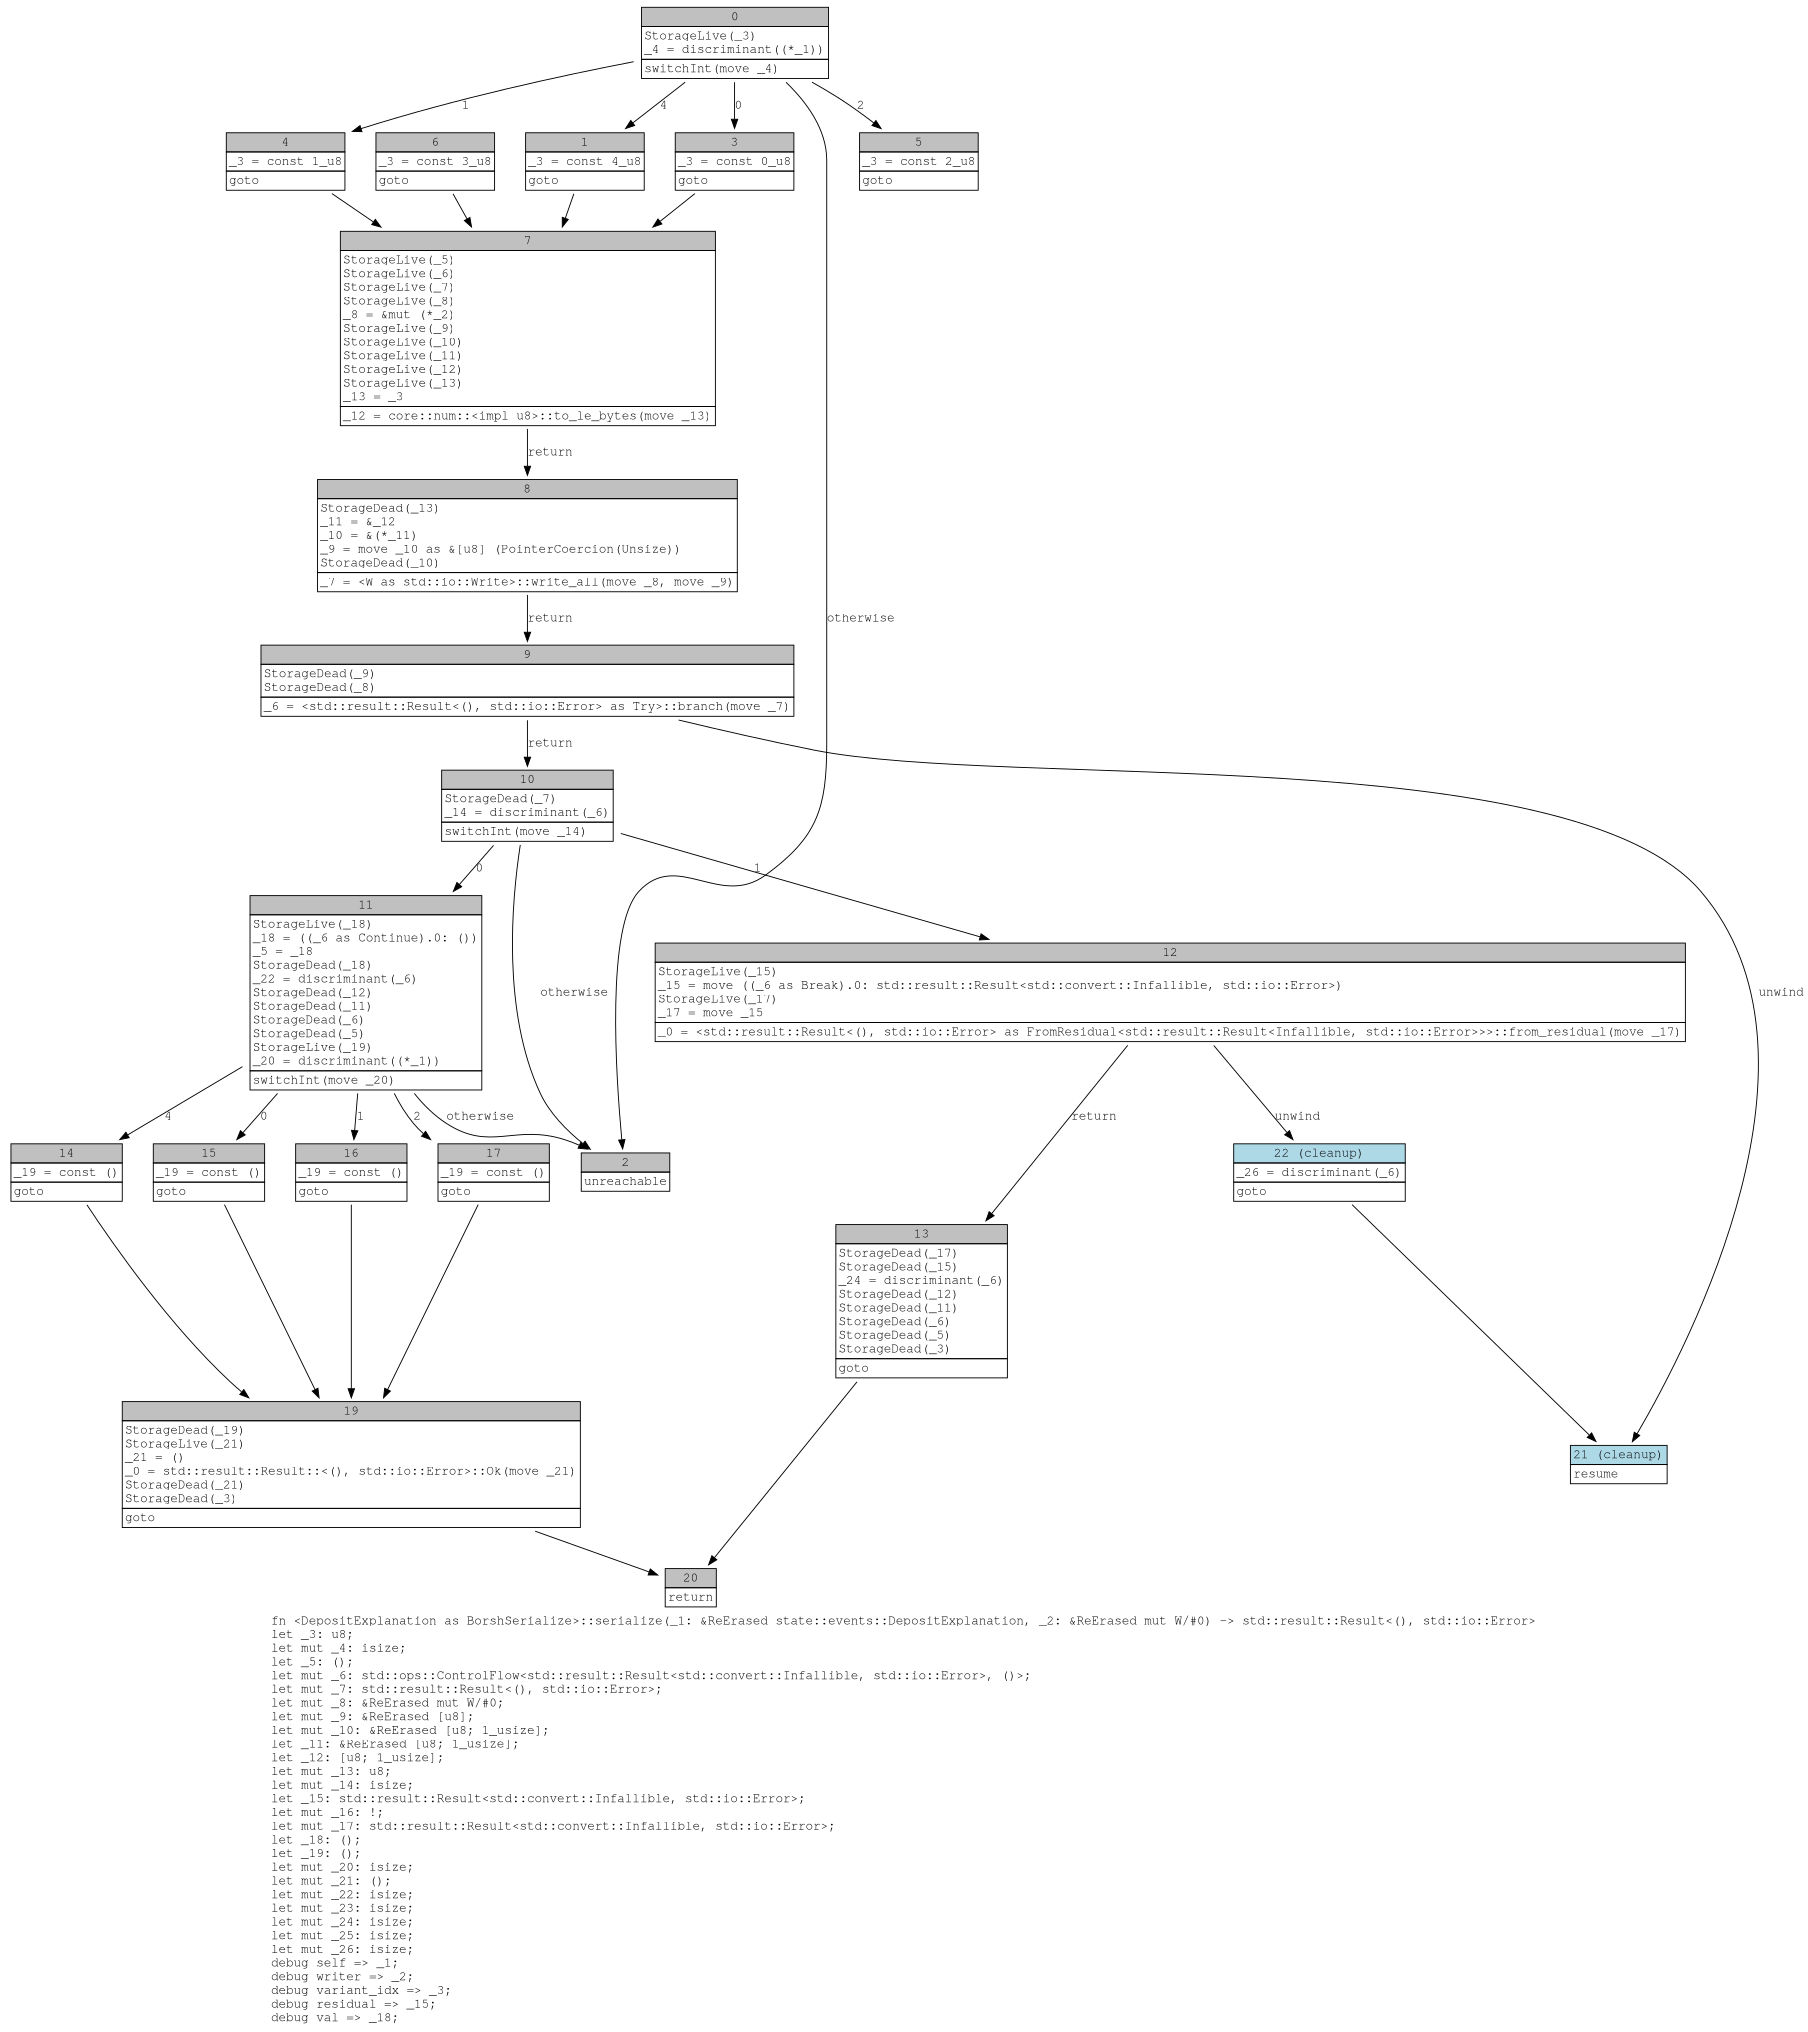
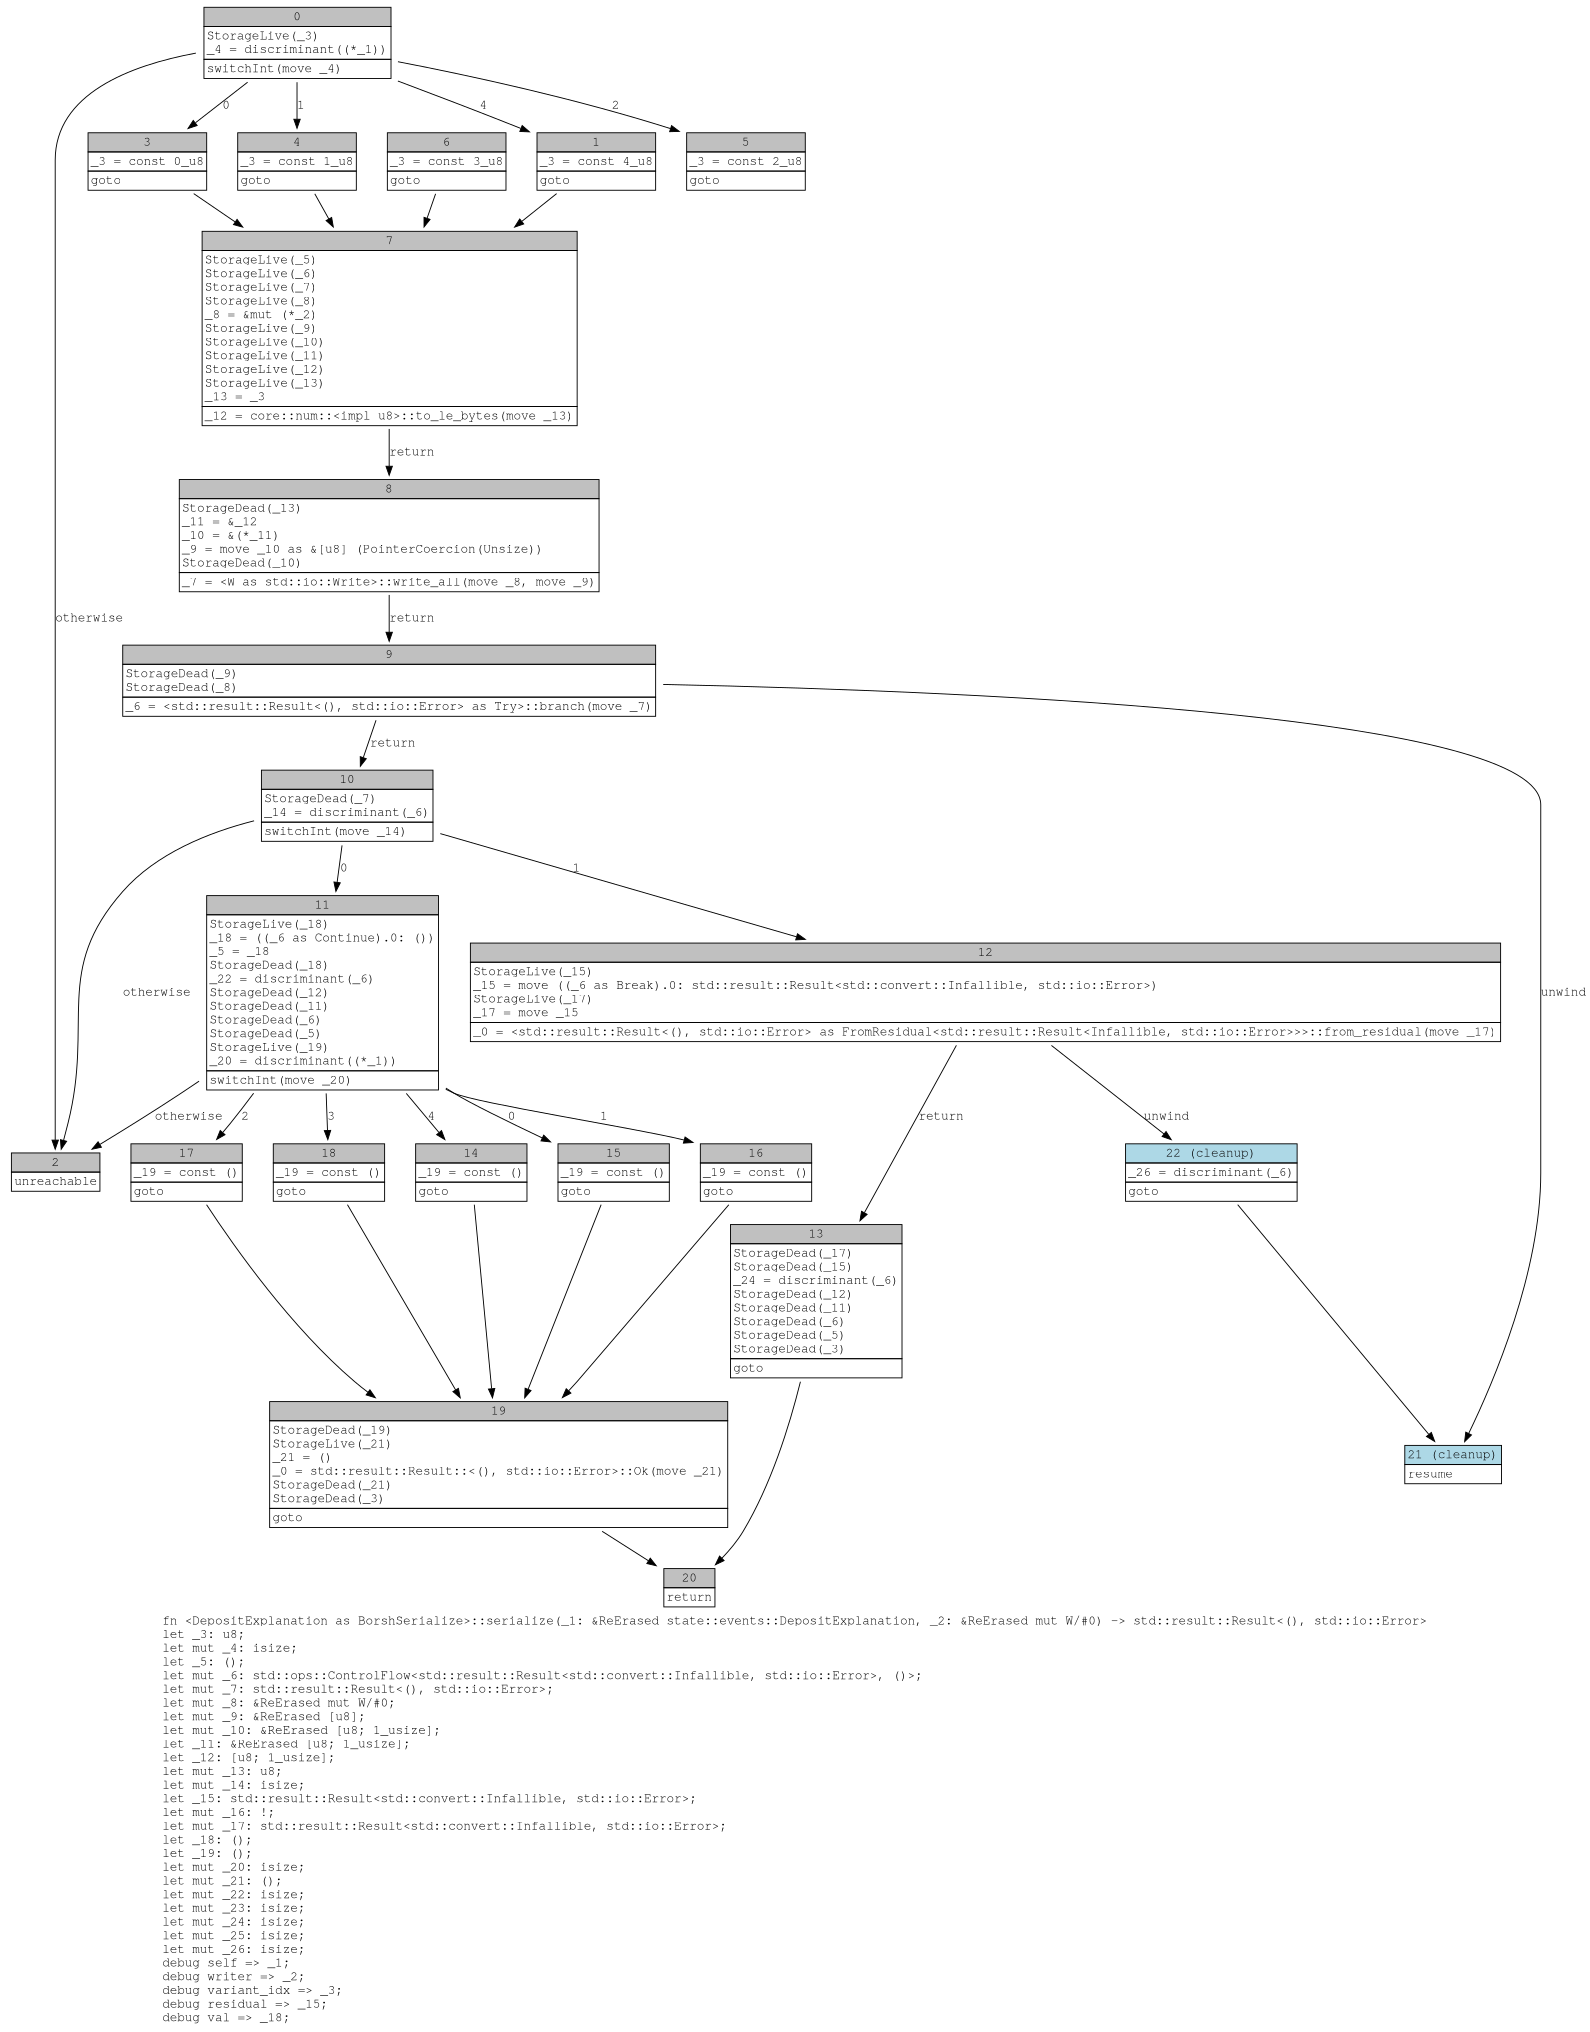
  digraph {
    fontname="Courier, monospace"
    label=<fn &lt;DepositExplanation as BorshSerialize&gt;::serialize(_1: &amp;ReErased state::events::DepositExplanation, _2: &amp;ReErased mut W/#0) -&gt; std::result::Result&lt;(), std::io::Error&gt;<br align="left"/>let _3: u8;<br align="left"/>let mut _4: isize;<br align="left"/>let _5: ();<br align="left"/>let mut _6: std::ops::ControlFlow&lt;std::result::Result&lt;std::convert::Infallible, std::io::Error&gt;, ()&gt;;<br align="left"/>let mut _7: std::result::Result&lt;(), std::io::Error&gt;;<br align="left"/>let mut _8: &amp;ReErased mut W/#0;<br align="left"/>let mut _9: &amp;ReErased [u8];<br align="left"/>let mut _10: &amp;ReErased [u8; 1_usize];<br align="left"/>let _11: &amp;ReErased [u8; 1_usize];<br align="left"/>let _12: [u8; 1_usize];<br align="left"/>let mut _13: u8;<br align="left"/>let mut _14: isize;<br align="left"/>let _15: std::result::Result&lt;std::convert::Infallible, std::io::Error&gt;;<br align="left"/>let mut _16: !;<br align="left"/>let mut _17: std::result::Result&lt;std::convert::Infallible, std::io::Error&gt;;<br align="left"/>let _18: ();<br align="left"/>let _19: ();<br align="left"/>let mut _20: isize;<br align="left"/>let mut _21: ();<br align="left"/>let mut _22: isize;<br align="left"/>let mut _23: isize;<br align="left"/>let mut _24: isize;<br align="left"/>let mut _25: isize;<br align="left"/>let mut _26: isize;<br align="left"/>debug self =&gt; _1;<br align="left"/>debug writer =&gt; _2;<br align="left"/>debug variant_idx =&gt; _3;<br align="left"/>debug residual =&gt; _15;<br align="left"/>debug val =&gt; _18;<br align="left"/>>
    node [fontname="Courier, monospace" shape=none]
    edge [fontname="Courier, monospace"]
    n1 [label=<<table border="0" cellborder="1" cellspacing="0"><tr><td bgcolor="gray" align="center" colspan="1">0</td></tr><tr><td align="left" balign="left">StorageLive(_3)<br/>_4 = discriminant((*_1))<br/></td></tr><tr><td align="left">switchInt(move _4)</td></tr></table>>]
    n2 [label=<<table border="0" cellborder="1" cellspacing="0"><tr><td bgcolor="gray" align="center" colspan="1">1</td></tr><tr><td align="left" balign="left">_3 = const 4_u8<br/></td></tr><tr><td align="left">goto</td></tr></table>>]
    n3 [label=<<table border="0" cellborder="1" cellspacing="0"><tr><td bgcolor="gray" align="center" colspan="1">2</td></tr><tr><td align="left">unreachable</td></tr></table>>]
    n4 [label=<<table border="0" cellborder="1" cellspacing="0"><tr><td bgcolor="gray" align="center" colspan="1">3</td></tr><tr><td align="left" balign="left">_3 = const 0_u8<br/></td></tr><tr><td align="left">goto</td></tr></table>>]
    n5 [label=<<table border="0" cellborder="1" cellspacing="0"><tr><td bgcolor="gray" align="center" colspan="1">4</td></tr><tr><td align="left" balign="left">_3 = const 1_u8<br/></td></tr><tr><td align="left">goto</td></tr></table>>]
    n6 [label=<<table border="0" cellborder="1" cellspacing="0"><tr><td bgcolor="gray" align="center" colspan="1">5</td></tr><tr><td align="left" balign="left">_3 = const 2_u8<br/></td></tr><tr><td align="left">goto</td></tr></table>>]
    n7 [label=<<table border="0" cellborder="1" cellspacing="0"><tr><td bgcolor="gray" align="center" colspan="1">7</td></tr><tr><td align="left" balign="left">StorageLive(_5)<br/>StorageLive(_6)<br/>StorageLive(_7)<br/>StorageLive(_8)<br/>_8 = &amp;mut (*_2)<br/>StorageLive(_9)<br/>StorageLive(_10)<br/>StorageLive(_11)<br/>StorageLive(_12)<br/>StorageLive(_13)<br/>_13 = _3<br/></td></tr><tr><td align="left">_12 = core::num::&lt;impl u8&gt;::to_le_bytes(move _13)</td></tr></table>>]
    n8 [label=<<table border="0" cellborder="1" cellspacing="0"><tr><td bgcolor="gray" align="center" colspan="1">6</td></tr><tr><td align="left" balign="left">_3 = const 3_u8<br/></td></tr><tr><td align="left">goto</td></tr></table>>]
    n9 [label=<<table border="0" cellborder="1" cellspacing="0"><tr><td bgcolor="gray" align="center" colspan="1">8</td></tr><tr><td align="left" balign="left">StorageDead(_13)<br/>_11 = &amp;_12<br/>_10 = &amp;(*_11)<br/>_9 = move _10 as &amp;[u8] (PointerCoercion(Unsize))<br/>StorageDead(_10)<br/></td></tr><tr><td align="left">_7 = &lt;W as std::io::Write&gt;::write_all(move _8, move _9)</td></tr></table>>]
    n10 [label=<<table border="0" cellborder="1" cellspacing="0"><tr><td bgcolor="gray" align="center" colspan="1">9</td></tr><tr><td align="left" balign="left">StorageDead(_9)<br/>StorageDead(_8)<br/></td></tr><tr><td align="left">_6 = &lt;std::result::Result&lt;(), std::io::Error&gt; as Try&gt;::branch(move _7)</td></tr></table>>]
    n11 [label=<<table border="0" cellborder="1" cellspacing="0"><tr><td bgcolor="gray" align="center" colspan="1">10</td></tr><tr><td align="left" balign="left">StorageDead(_7)<br/>_14 = discriminant(_6)<br/></td></tr><tr><td align="left">switchInt(move _14)</td></tr></table>>]
    n12 [label=<<table border="0" cellborder="1" cellspacing="0"><tr><td bgcolor="lightblue" align="center" colspan="1">21 (cleanup)</td></tr><tr><td align="left">resume</td></tr></table>>]
    n13 [label=<<table border="0" cellborder="1" cellspacing="0"><tr><td bgcolor="gray" align="center" colspan="1">11</td></tr><tr><td align="left" balign="left">StorageLive(_18)<br/>_18 = ((_6 as Continue).0: ())<br/>_5 = _18<br/>StorageDead(_18)<br/>_22 = discriminant(_6)<br/>StorageDead(_12)<br/>StorageDead(_11)<br/>StorageDead(_6)<br/>StorageDead(_5)<br/>StorageLive(_19)<br/>_20 = discriminant((*_1))<br/></td></tr><tr><td align="left">switchInt(move _20)</td></tr></table>>]
    n14 [label=<<table border="0" cellborder="1" cellspacing="0"><tr><td bgcolor="gray" align="center" colspan="1">12</td></tr><tr><td align="left" balign="left">StorageLive(_15)<br/>_15 = move ((_6 as Break).0: std::result::Result&lt;std::convert::Infallible, std::io::Error&gt;)<br/>StorageLive(_17)<br/>_17 = move _15<br/></td></tr><tr><td align="left">_0 = &lt;std::result::Result&lt;(), std::io::Error&gt; as FromResidual&lt;std::result::Result&lt;Infallible, std::io::Error&gt;&gt;&gt;::from_residual(move _17)</td></tr></table>>]
    n15 [label=<<table border="0" cellborder="1" cellspacing="0"><tr><td bgcolor="gray" align="center" colspan="1">14</td></tr><tr><td align="left" balign="left">_19 = const ()<br/></td></tr><tr><td align="left">goto</td></tr></table>>]
    n16 [label=<<table border="0" cellborder="1" cellspacing="0"><tr><td bgcolor="gray" align="center" colspan="1">15</td></tr><tr><td align="left" balign="left">_19 = const ()<br/></td></tr><tr><td align="left">goto</td></tr></table>>]
    n17 [label=<<table border="0" cellborder="1" cellspacing="0"><tr><td bgcolor="gray" align="center" colspan="1">16</td></tr><tr><td align="left" balign="left">_19 = const ()<br/></td></tr><tr><td align="left">goto</td></tr></table>>]
    n18 [label=<<table border="0" cellborder="1" cellspacing="0"><tr><td bgcolor="gray" align="center" colspan="1">17</td></tr><tr><td align="left" balign="left">_19 = const ()<br/></td></tr><tr><td align="left">goto</td></tr></table>>]
+   n19 [label=<<table border="0" cellborder="1" cellspacing="0"><tr><td bgcolor="gray" align="center" colspan="1">18</td></tr><tr><td align="left" balign="left">_19 = const ()<br/></td></tr><tr><td align="left">goto</td></tr></table>>]
    n20 [label=<<table border="0" cellborder="1" cellspacing="0"><tr><td bgcolor="gray" align="center" colspan="1">13</td></tr><tr><td align="left" balign="left">StorageDead(_17)<br/>StorageDead(_15)<br/>_24 = discriminant(_6)<br/>StorageDead(_12)<br/>StorageDead(_11)<br/>StorageDead(_6)<br/>StorageDead(_5)<br/>StorageDead(_3)<br/></td></tr><tr><td align="left">goto</td></tr></table>>]
    n21 [label=<<table border="0" cellborder="1" cellspacing="0"><tr><td bgcolor="lightblue" align="center" colspan="1">22 (cleanup)</td></tr><tr><td align="left" balign="left">_26 = discriminant(_6)<br/></td></tr><tr><td align="left">goto</td></tr></table>>]
    n22 [label=<<table border="0" cellborder="1" cellspacing="0"><tr><td bgcolor="gray" align="center" colspan="1">19</td></tr><tr><td align="left" balign="left">StorageDead(_19)<br/>StorageLive(_21)<br/>_21 = ()<br/>_0 = std::result::Result::&lt;(), std::io::Error&gt;::Ok(move _21)<br/>StorageDead(_21)<br/>StorageDead(_3)<br/></td></tr><tr><td align="left">goto</td></tr></table>>]
    n23 [label=<<table border="0" cellborder="1" cellspacing="0"><tr><td bgcolor="gray" align="center" colspan="1">20</td></tr><tr><td align="left">return</td></tr></table>>]
    n1 -> n2 [label=4]
    n1 -> n3 [label=otherwise]
    n1 -> n4 [label=0]
    n1 -> n5 [label=1]
    n1 -> n6 [label=2]
    n2 -> n7
    n4 -> n7
    n5 -> n7
    n7 -> n9 [label=return]
    n8 -> n7
    n9 -> n10 [label=return]
    n10 -> n11 [label=return]
    n10 -> n12 [label=unwind]
    n11 -> n3 [label=otherwise]
    n11 -> n13 [label=0]
    n11 -> n14 [label=1]
    n13 -> n3 [label=otherwise]
    n13 -> n15 [label=4]
    n13 -> n16 [label=0]
    n13 -> n17 [label=1]
    n13 -> n18 [label=2]
+   n13 -> n19 [label=3]
    n14 -> n20 [label=return]
    n14 -> n21 [label=unwind]
    n15 -> n22
    n16 -> n22
    n17 -> n22
    n18 -> n22
+   n19 -> n22
    n20 -> n23
    n21 -> n12
    n22 -> n23
  }
